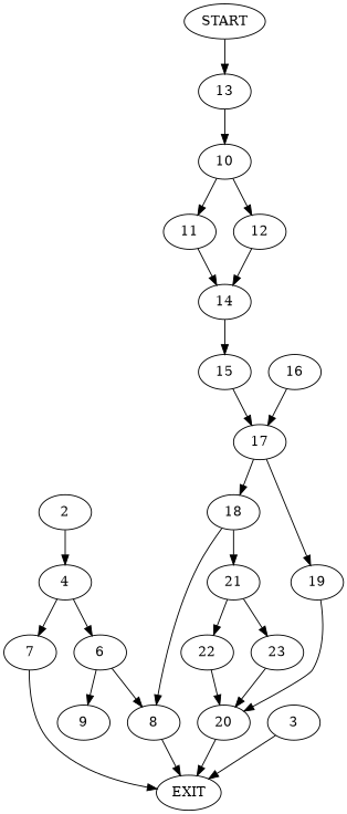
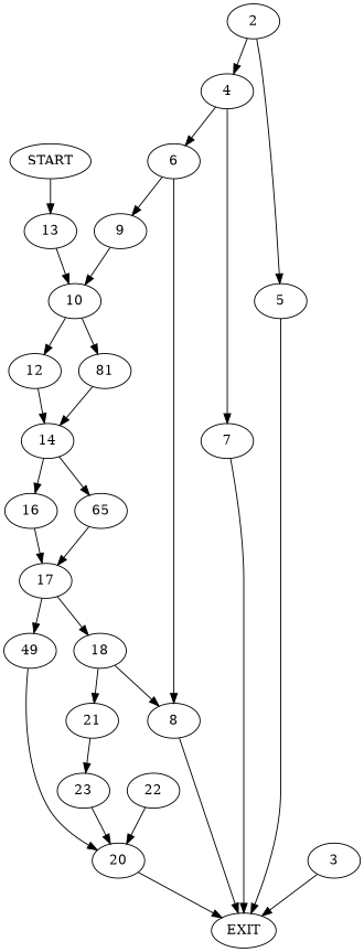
  digraph {
    n1 [label=START]
    13
    10
    n4 [label=EXIT]
    2
    4
+   5
    3
    6
    7
    8
    9
-   11
+   11 [label=81]
    12
    14
-   15
+   15 [label=65]
    16
    17
    18
-   19
+   19 [label=49]
    21
    20
    22
    23
    n1 -> 13
    13 -> 10
    10 -> 11
    10 -> 12
    2 -> 4
+   2 -> 5
    4 -> 6
    4 -> 7
+   5 -> n4
    3 -> n4
    6 -> 8
    6 -> 9
    7 -> n4
    8 -> n4
+   9 -> 10
    11 -> 14
    12 -> 14
    14 -> 15
+   14 -> 16
    15 -> 17
    16 -> 17
    17 -> 18
    17 -> 19
    18 -> 8
    18 -> 21
    19 -> 20
-   21 -> 22
    21 -> 23
    20 -> n4
    22 -> 20
    23 -> 20
  }
